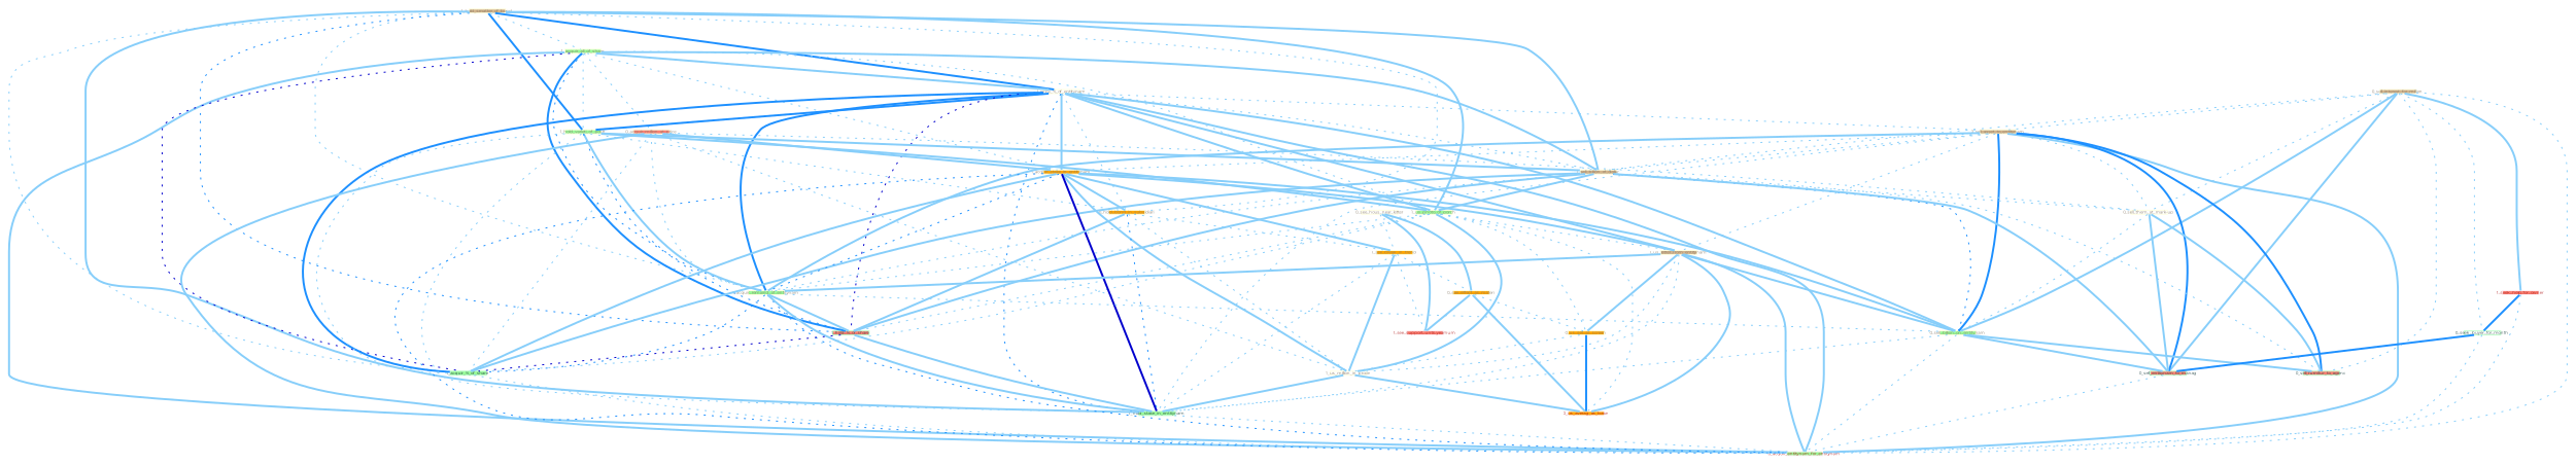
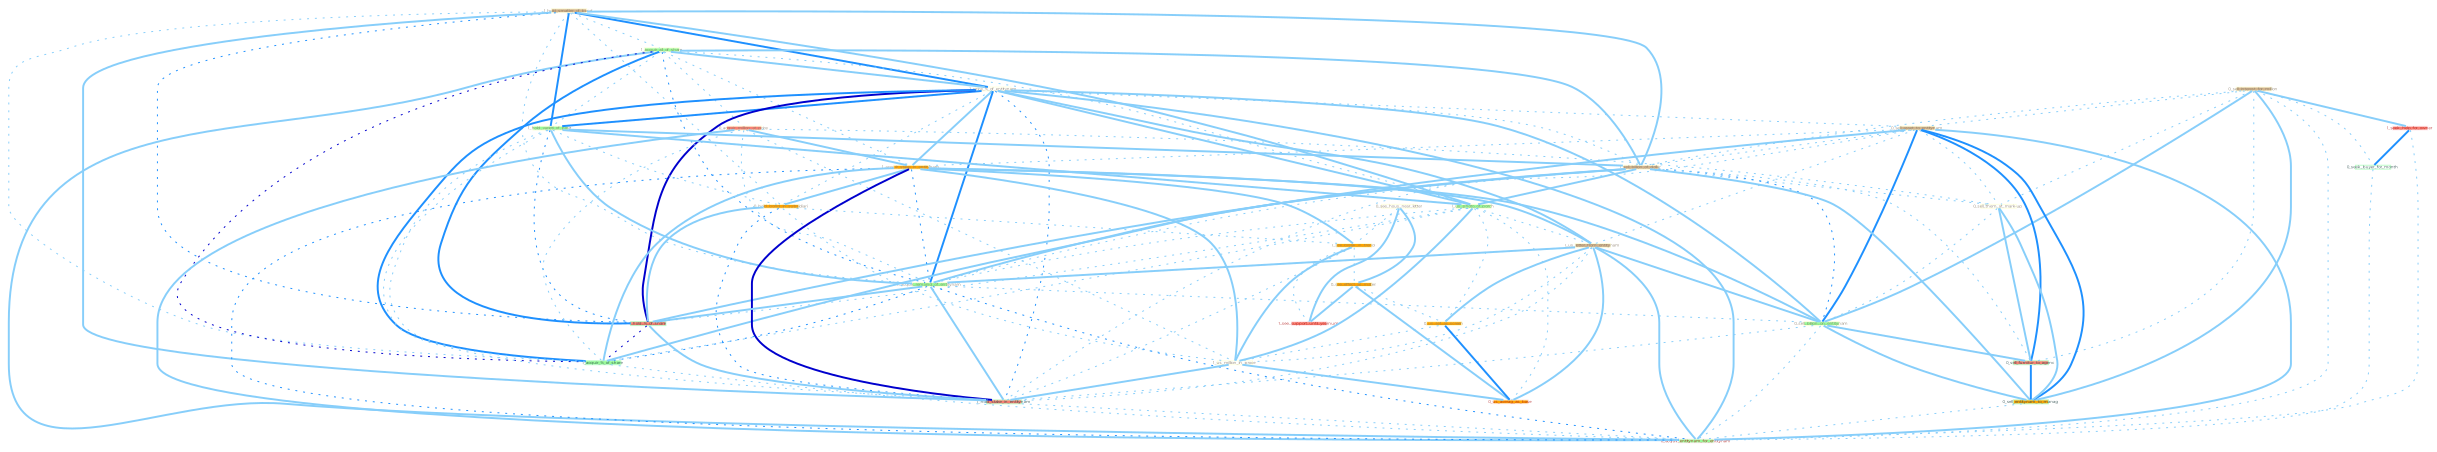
  graph {
    fontname=Montserrat
    node [color="#ffffe0" fillcolor=palegreen fixedsize=true fontcolor="#8b7d6b" fontname=Montserrat fontsize=4 shape=polygon style=filled]
    edge [color="#87cefa" fontname=Montserrat style=dotted w=1]
    "1_hold_smatter_of_bond " [fillcolor=tan height=.06 width=.5]
    "0_sell_interest_for_million " [fillcolor=tan height=.06 width=.5]
    "1_acquir_all_of_share " [height=.06 width=.5]
    n4 [fillcolor=white height=.06 label="1_price_%_of_entitynam" width=.5]
    "1_hold_varieti_of_posit " [height=.06 width=.5]
    "0_sell_asset_to_entitynam " [fillcolor=tan height=.06 width=.5]
    "0_acquir_million_at_price " [fillcolor=salmon height=.06 width=.5]
    "1_sell_billion_of_dollar " [fillcolor=tan height=.06 width=.5]
    n9 [fillcolor=white height=.06 label="0_see_hous_near_letter" width=.5]
    "1_us_photo_of_porch " [height=.06 width=.5]
    "1_acquir_stake_in_entitynam " [fillcolor=orange height=.06 width=.5]
    "1_us_letter_from_entitynam " [fillcolor=tan height=.06 width=.5]
    "0_hold_bond_in_subsidiari " [fillcolor=orange height=.06 width=.5]
    "1_see_break_in_trend " [fillcolor=orange height=.06 width=.5]
    "0_sell_them_at_mark-up " [fillcolor=white height=.06 width=.5]
    "0_see_effect_as_materi " [fillcolor=orange height=.06 width=.5]
    "1_acquir_remaind_of_entitynam " [height=.06 width=.5]
    "0_sell_billion_on_entitynam " [height=.06 width=.5]
    "0_us_set_as_screen " [fillcolor=orange height=.06 width=.5]
    "1_us_million_in_proce " [fillcolor=white height=.06 width=.5]
    "1_seek_help_for_owner " [color="#fff0f5" fillcolor=salmon fontcolor="#b22222" height=.06 width=.5]
    "1_see_support_until_yearnum " [color="#fff0f5" fillcolor=salmon fontcolor="#b22222" height=.06 width=.5]
    "0_us_averag_as_base " [color="#fff0f5" fillcolor=orange fontcolor="#b22222" height=.06 width=.5]
    "0_acquir_entitynam_for_entitynam " [color="#fff0f5" fontcolor="#b22222" height=.06 width=.5]
    "1_hold_%_of_share " [color="#BDFCC9" fillcolor=salmon fontcolor="#2f4f4f" height=.06 width=.5]
-   "1_hold_stake_in_entitynam " [color="#BDFCC9" fontcolor="#2f4f4f" height=.06 width=.5]
+   "1_hold_stake_in_entitynam " [color="#BDFCC9" fillcolor=salmon fontcolor="#2f4f4f" height=.06 width=.5]
    "1_acquir_%_of_share " [color="#BDFCC9" fontcolor="#2f4f4f" height=.06 width=.5]
    "0_seek_buyer_for_month " [color="#BDFCC9" fillcolor=white fontcolor="#2f4f4f" height=.06 width=.5]
    "0_sell_furnitur_to_agenc " [color="#BDFCC9" fillcolor=salmon fontcolor="#2f4f4f" height=.06 width=.5]
-   "0_sell_entitynam_to_manag " [color="#BDFCC9" fillcolor=salmon fontcolor="#2f4f4f" height=.06 width=.5]
+   "0_sell_entitynam_to_manag " [color="#BDFCC9" fillcolor=orange fontcolor="#2f4f4f" height=.06 width=.5]
    subgraph sub_1 {
      "1_hold_smatter_of_bond "
      "0_sell_interest_for_million "
      "1_acquir_all_of_share "
      n4
      "1_hold_varieti_of_posit "
      "0_sell_asset_to_entitynam "
      "0_acquir_million_at_price "
      "1_sell_billion_of_dollar "
      n9
      "1_us_photo_of_porch "
      "1_acquir_stake_in_entitynam "
      "1_us_letter_from_entitynam "
      "0_hold_bond_in_subsidiari "
      "1_see_break_in_trend "
      "0_sell_them_at_mark-up "
      "0_see_effect_as_materi "
      "1_acquir_remaind_of_entitynam "
      "0_sell_billion_on_entitynam "
      "0_us_set_as_screen "
      "1_us_million_in_proce "
    }
    subgraph sub_2 {
      "1_seek_help_for_owner "
      "1_see_support_until_yearnum "
      "0_us_averag_as_base "
      "0_acquir_entitynam_for_entitynam "
    }
    "1_hold_smatter_of_bond " -- "1_acquir_all_of_share "
    "1_hold_smatter_of_bond " -- n4 [color="#1e90ff" style=bold w=2]
    "1_hold_smatter_of_bond " -- "1_hold_varieti_of_posit " [color="#1e90ff" style=bold w=2]
    "1_hold_smatter_of_bond " -- "1_sell_billion_of_dollar " [style=bold]
    "1_hold_smatter_of_bond " -- "1_us_photo_of_porch " [style=bold]
    "1_hold_smatter_of_bond " -- "0_hold_bond_in_subsidiari "
    "1_hold_smatter_of_bond " -- "1_acquir_remaind_of_entitynam "
    "1_hold_smatter_of_bond " -- "1_hold_%_of_share " [color="#1e90ff" w=2]
    "1_hold_smatter_of_bond " -- "1_hold_stake_in_entitynam " [style=bold]
    "1_hold_smatter_of_bond " -- "1_acquir_%_of_share "
    "0_sell_interest_for_million " -- "0_sell_asset_to_entitynam "
    "0_sell_interest_for_million " -- "1_sell_billion_of_dollar "
    "0_sell_interest_for_million " -- "0_sell_them_at_mark-up "
    "0_sell_interest_for_million " -- "0_sell_billion_on_entitynam " [style=bold]
    "0_sell_interest_for_million " -- "1_seek_help_for_owner " [style=bold]
    "0_sell_interest_for_million " -- "0_acquir_entitynam_for_entitynam "
    "0_sell_interest_for_million " -- "0_seek_buyer_for_month "
    "0_sell_interest_for_million " -- "0_sell_furnitur_to_agenc "
    "0_sell_interest_for_million " -- "0_sell_entitynam_to_manag " [style=bold]
    "1_acquir_all_of_share " -- n4 [style=bold]
    "1_acquir_all_of_share " -- "1_hold_varieti_of_posit "
    "1_acquir_all_of_share " -- "0_acquir_million_at_price "
    "1_acquir_all_of_share " -- "1_sell_billion_of_dollar " [style=bold]
    "1_acquir_all_of_share " -- "1_us_photo_of_porch "
    "1_acquir_all_of_share " -- "1_acquir_stake_in_entitynam "
    "1_acquir_all_of_share " -- "1_acquir_remaind_of_entitynam " [color="#1e90ff" w=2]
    "1_acquir_all_of_share " -- "0_acquir_entitynam_for_entitynam " [style=bold]
    "1_acquir_all_of_share " -- "1_hold_%_of_share " [color="#1e90ff" style=bold w=2]
    "1_acquir_all_of_share " -- "1_acquir_%_of_share " [color="#0000cd" w=3]
    n4 -- "1_hold_varieti_of_posit " [color="#1e90ff" style=bold w=2]
    n4 -- "0_sell_asset_to_entitynam "
    n4 -- "1_sell_billion_of_dollar "
    n4 -- "1_us_photo_of_porch " [style=bold]
    n4 -- "1_acquir_stake_in_entitynam " [style=bold]
    n4 -- "1_us_letter_from_entitynam " [style=bold]
    n4 -- "0_hold_bond_in_subsidiari "
    n4 -- "1_acquir_remaind_of_entitynam " [color="#1e90ff" style=bold w=2]
    n4 -- "0_sell_billion_on_entitynam " [style=bold]
    n4 -- "0_acquir_entitynam_for_entitynam " [style=bold]
-   n4 -- "1_hold_%_of_share " [color="#0000cd" w=3]
+   n4 -- "1_hold_%_of_share " [color="#0000cd" style=bold w=3]
    n4 -- "1_hold_stake_in_entitynam " [color="#1e90ff" w=2]
    n4 -- "1_acquir_%_of_share " [color="#1e90ff" style=bold w=2]
    "1_hold_varieti_of_posit " -- "1_sell_billion_of_dollar " [style=bold]
    "1_hold_varieti_of_posit " -- "1_us_photo_of_porch " [style=bold]
    "1_hold_varieti_of_posit " -- "0_hold_bond_in_subsidiari "
    "1_hold_varieti_of_posit " -- "1_acquir_remaind_of_entitynam " [style=bold]
    "1_hold_varieti_of_posit " -- "1_hold_%_of_share " [color="#1e90ff" w=2]
    "1_hold_varieti_of_posit " -- "1_hold_stake_in_entitynam "
    "1_hold_varieti_of_posit " -- "1_acquir_%_of_share "
    "0_sell_asset_to_entitynam " -- "1_sell_billion_of_dollar "
    "0_sell_asset_to_entitynam " -- "1_acquir_stake_in_entitynam "
    "0_sell_asset_to_entitynam " -- "1_us_letter_from_entitynam "
    "0_sell_asset_to_entitynam " -- "0_sell_them_at_mark-up "
    "0_sell_asset_to_entitynam " -- "1_acquir_remaind_of_entitynam " [style=bold]
    "0_sell_asset_to_entitynam " -- "0_sell_billion_on_entitynam " [color="#1e90ff" style=bold w=2]
    "0_sell_asset_to_entitynam " -- "0_acquir_entitynam_for_entitynam " [style=bold]
    "0_sell_asset_to_entitynam " -- "1_hold_stake_in_entitynam "
    "0_sell_asset_to_entitynam " -- "0_sell_furnitur_to_agenc " [color="#1e90ff" style=bold w=2]
    "0_sell_asset_to_entitynam " -- "0_sell_entitynam_to_manag " [color="#1e90ff" style=bold w=2]
    "0_acquir_million_at_price " -- "1_acquir_stake_in_entitynam " [style=bold]
    "0_acquir_million_at_price " -- "0_sell_them_at_mark-up "
    "0_acquir_million_at_price " -- "1_acquir_remaind_of_entitynam "
    "0_acquir_million_at_price " -- "1_us_million_in_proce "
    "0_acquir_million_at_price " -- "0_acquir_entitynam_for_entitynam " [style=bold]
    "0_acquir_million_at_price " -- "1_acquir_%_of_share "
    "1_sell_billion_of_dollar " -- "1_us_photo_of_porch " [style=bold]
    "1_sell_billion_of_dollar " -- "0_sell_them_at_mark-up "
    "1_sell_billion_of_dollar " -- "1_acquir_remaind_of_entitynam "
    "1_sell_billion_of_dollar " -- "0_sell_billion_on_entitynam " [color="#1e90ff" w=2]
    "1_sell_billion_of_dollar " -- "1_hold_%_of_share " [style=bold]
    "1_sell_billion_of_dollar " -- "1_acquir_%_of_share " [style=bold]
    "1_sell_billion_of_dollar " -- "0_sell_furnitur_to_agenc "
    "1_sell_billion_of_dollar " -- "0_sell_entitynam_to_manag " [style=bold]
    n9 -- "1_see_break_in_trend "
    n9 -- "0_see_effect_as_materi " [style=bold]
    n9 -- "1_see_support_until_yearnum " [style=bold]
    "1_us_photo_of_porch " -- "1_us_letter_from_entitynam "
    "1_us_photo_of_porch " -- "1_acquir_remaind_of_entitynam "
    "1_us_photo_of_porch " -- "0_us_set_as_screen "
    "1_us_photo_of_porch " -- "1_us_million_in_proce " [style=bold]
    "1_us_photo_of_porch " -- "0_us_averag_as_base "
    "1_us_photo_of_porch " -- "1_hold_%_of_share "
    "1_us_photo_of_porch " -- "1_acquir_%_of_share "
    "1_acquir_stake_in_entitynam " -- "1_us_letter_from_entitynam " [style=bold]
    "1_acquir_stake_in_entitynam " -- "0_hold_bond_in_subsidiari " [style=bold]
    "1_acquir_stake_in_entitynam " -- "1_see_break_in_trend " [style=bold]
    "1_acquir_stake_in_entitynam " -- "1_acquir_remaind_of_entitynam " [color="#1e90ff" w=2]
    "1_acquir_stake_in_entitynam " -- "0_sell_billion_on_entitynam " [style=bold]
    "1_acquir_stake_in_entitynam " -- "1_us_million_in_proce " [style=bold]
    "1_acquir_stake_in_entitynam " -- "0_acquir_entitynam_for_entitynam " [color="#1e90ff" w=2]
    "1_acquir_stake_in_entitynam " -- "1_hold_stake_in_entitynam " [color="#0000cd" style=bold w=3]
    "1_acquir_stake_in_entitynam " -- "1_acquir_%_of_share " [style=bold]
    "1_us_letter_from_entitynam " -- "1_acquir_remaind_of_entitynam " [style=bold]
    "1_us_letter_from_entitynam " -- "0_sell_billion_on_entitynam " [style=bold]
    "1_us_letter_from_entitynam " -- "0_us_set_as_screen " [style=bold]
    "1_us_letter_from_entitynam " -- "1_us_million_in_proce "
    "1_us_letter_from_entitynam " -- "0_us_averag_as_base " [style=bold]
    "1_us_letter_from_entitynam " -- "0_acquir_entitynam_for_entitynam " [style=bold]
    "1_us_letter_from_entitynam " -- "1_hold_stake_in_entitynam "
    "0_hold_bond_in_subsidiari " -- "1_see_break_in_trend "
    "0_hold_bond_in_subsidiari " -- "1_us_million_in_proce "
    "0_hold_bond_in_subsidiari " -- "1_hold_%_of_share " [style=bold]
    "0_hold_bond_in_subsidiari " -- "1_hold_stake_in_entitynam " [color="#1e90ff" w=2]
    "1_see_break_in_trend " -- "0_see_effect_as_materi "
    "1_see_break_in_trend " -- "1_us_million_in_proce " [style=bold]
    "1_see_break_in_trend " -- "1_see_support_until_yearnum "
    "1_see_break_in_trend " -- "1_hold_stake_in_entitynam "
    "0_sell_them_at_mark-up " -- "0_sell_billion_on_entitynam "
    "0_sell_them_at_mark-up " -- "0_sell_furnitur_to_agenc " [style=bold]
    "0_sell_them_at_mark-up " -- "0_sell_entitynam_to_manag " [style=bold]
    "0_see_effect_as_materi " -- "0_us_set_as_screen "
    "0_see_effect_as_materi " -- "1_see_support_until_yearnum " [style=bold]
    "0_see_effect_as_materi " -- "0_us_averag_as_base " [style=bold]
    "1_acquir_remaind_of_entitynam " -- "0_sell_billion_on_entitynam "
    "1_acquir_remaind_of_entitynam " -- "0_acquir_entitynam_for_entitynam " [color="#1e90ff" w=2]
    "1_acquir_remaind_of_entitynam " -- "1_hold_%_of_share " [style=bold]
    "1_acquir_remaind_of_entitynam " -- "1_hold_stake_in_entitynam " [style=bold]
    "1_acquir_remaind_of_entitynam " -- "1_acquir_%_of_share " [color="#1e90ff" w=2]
    "0_sell_billion_on_entitynam " -- "0_acquir_entitynam_for_entitynam "
    "0_sell_billion_on_entitynam " -- "1_hold_stake_in_entitynam "
    "0_sell_billion_on_entitynam " -- "0_sell_furnitur_to_agenc " [style=bold]
    "0_sell_billion_on_entitynam " -- "0_sell_entitynam_to_manag " [style=bold]
    "0_us_set_as_screen " -- "1_us_million_in_proce "
    "0_us_set_as_screen " -- "0_us_averag_as_base " [color="#1e90ff" style=bold w=2]
    "1_us_million_in_proce " -- "0_us_averag_as_base " [style=bold]
    "1_us_million_in_proce " -- "1_hold_stake_in_entitynam " [style=bold]
    "1_seek_help_for_owner " -- "0_acquir_entitynam_for_entitynam "
    "1_seek_help_for_owner " -- "0_seek_buyer_for_month " [color="#1e90ff" style=bold w=2]
    "1_hold_%_of_share " -- "1_hold_stake_in_entitynam " [style=bold]
    "1_hold_%_of_share " -- "1_acquir_%_of_share " [color="#0000cd" w=3]
    "1_hold_stake_in_entitynam " -- "0_acquir_entitynam_for_entitynam "
    "1_acquir_%_of_share " -- "0_acquir_entitynam_for_entitynam "
    "0_seek_buyer_for_month " -- "0_acquir_entitynam_for_entitynam "
-   "0_seek_buyer_for_month " -- "0_sell_entitynam_to_manag " [color="#1e90ff" style=bold w=2]
+   "0_sell_furnitur_to_agenc " -- "0_sell_entitynam_to_manag " [color="#1e90ff" style=bold w=2]
    "0_sell_entitynam_to_manag " -- "0_acquir_entitynam_for_entitynam "
  }
